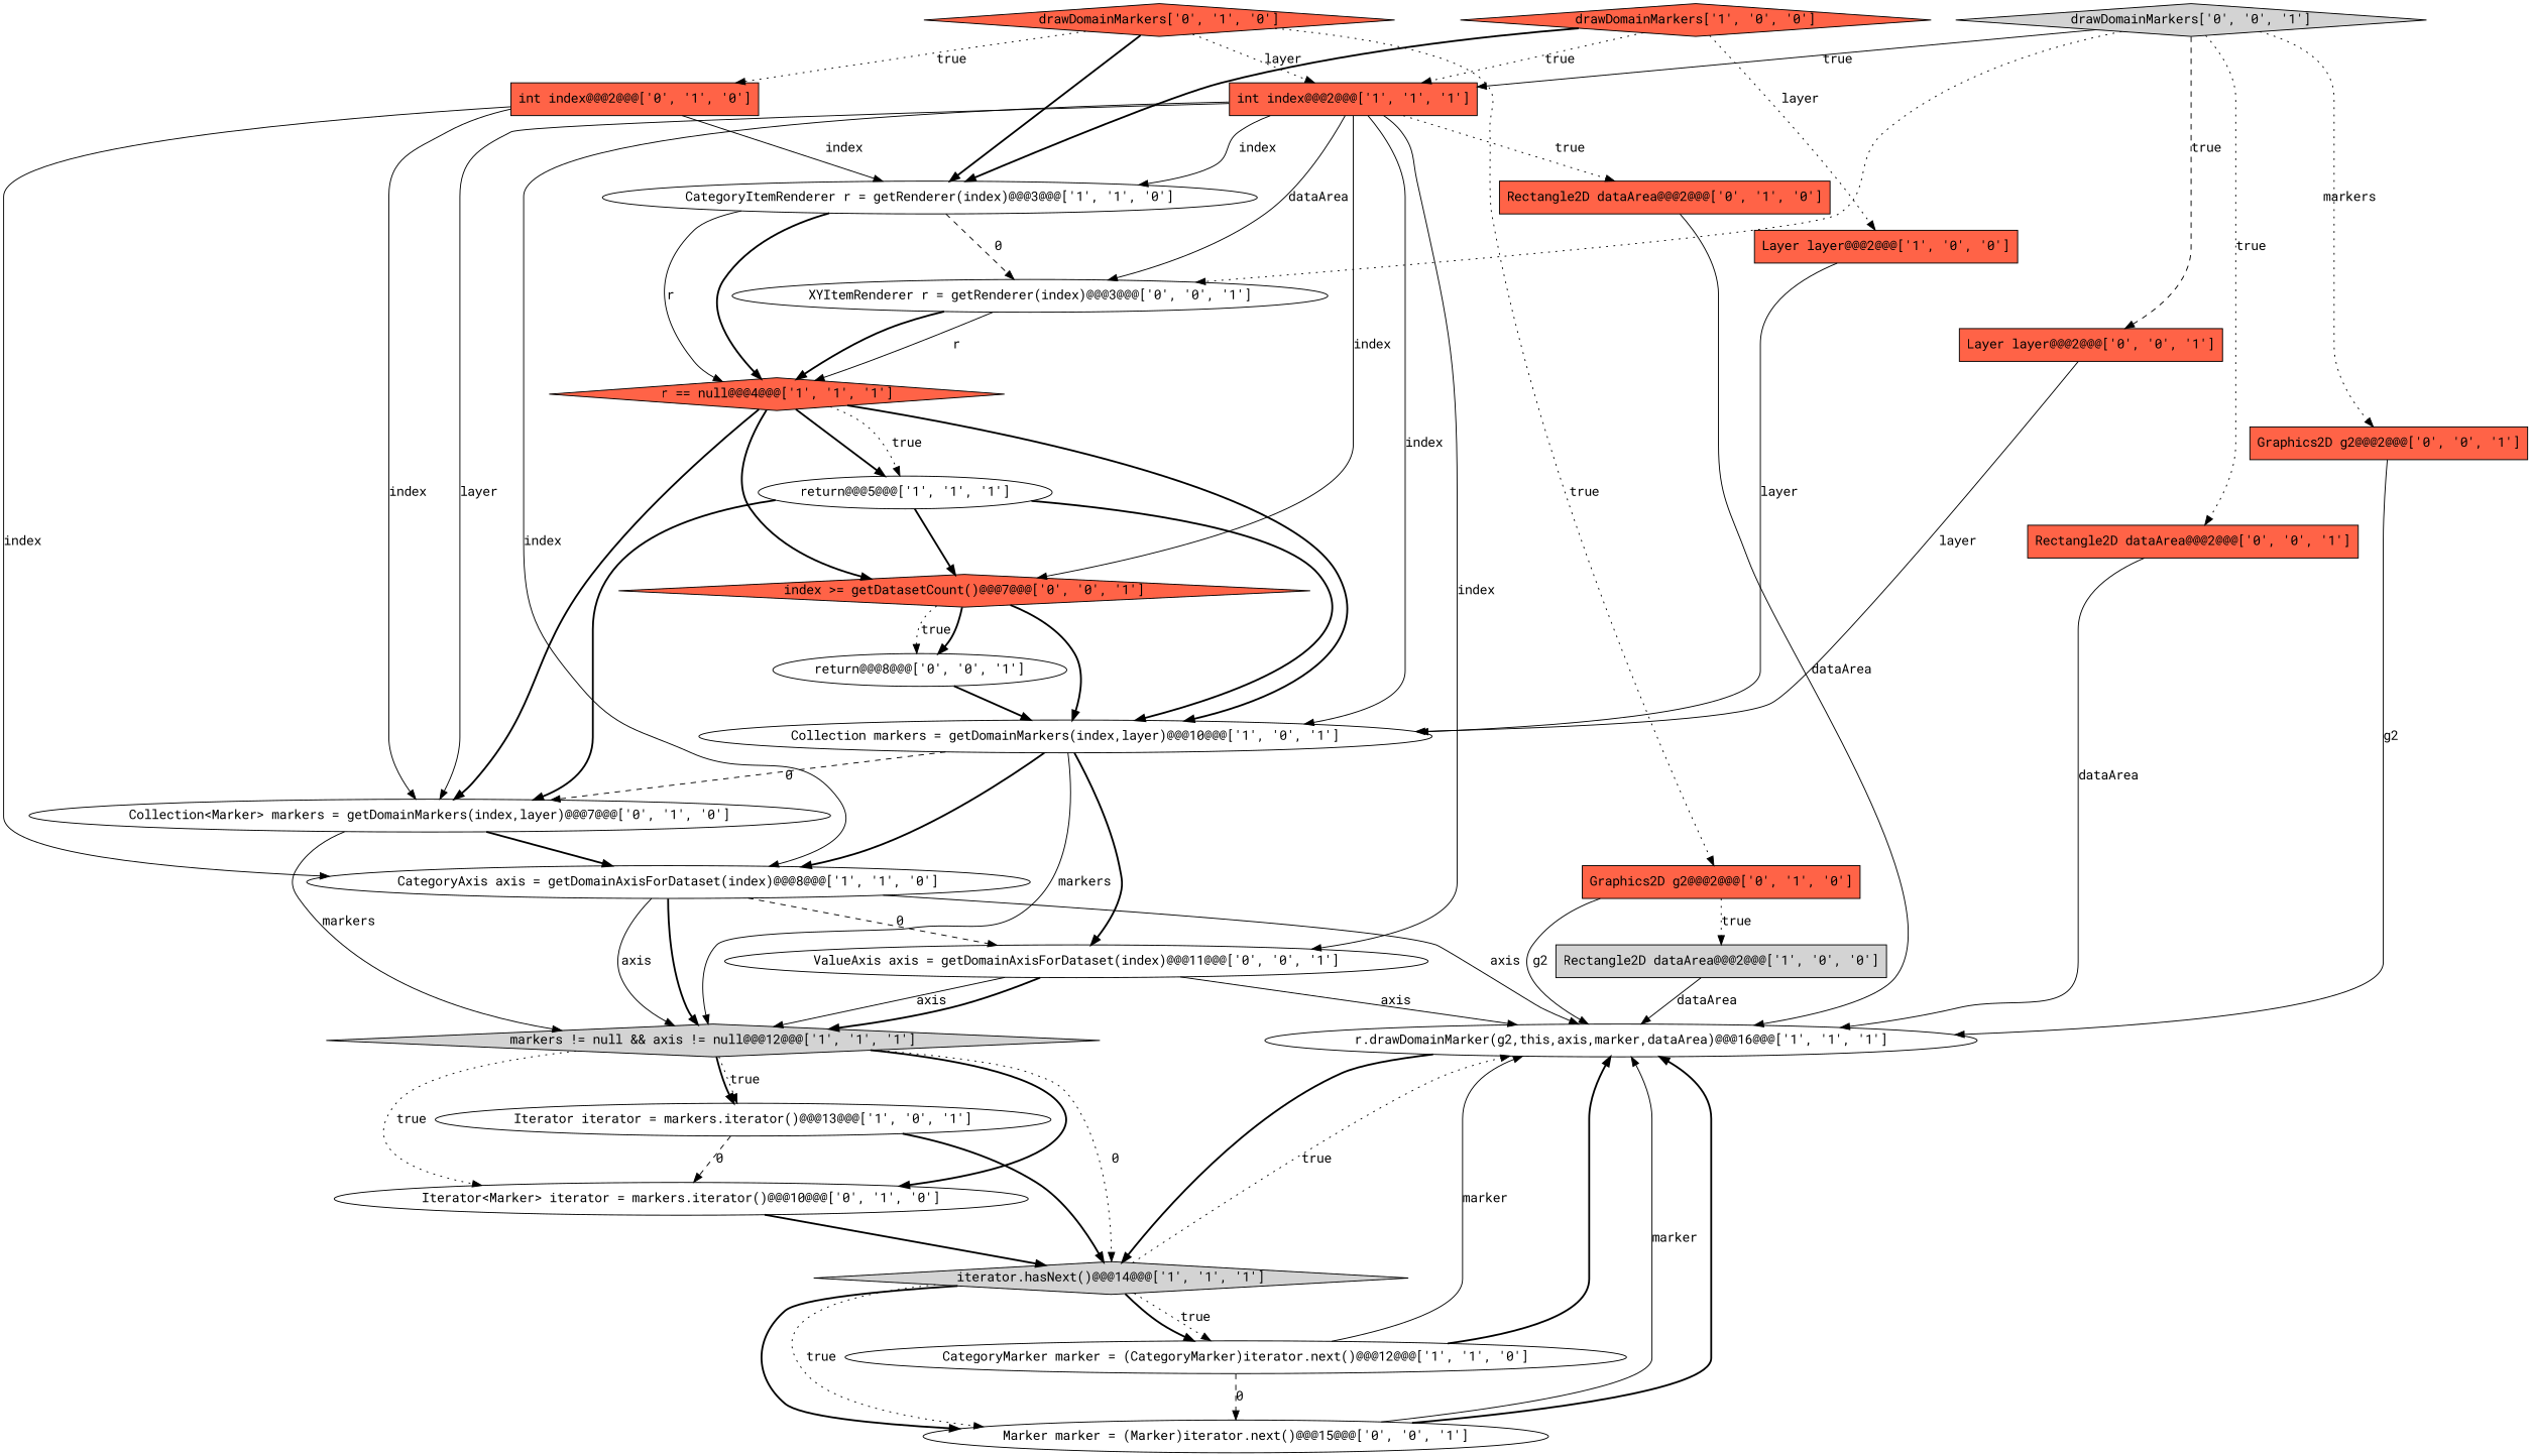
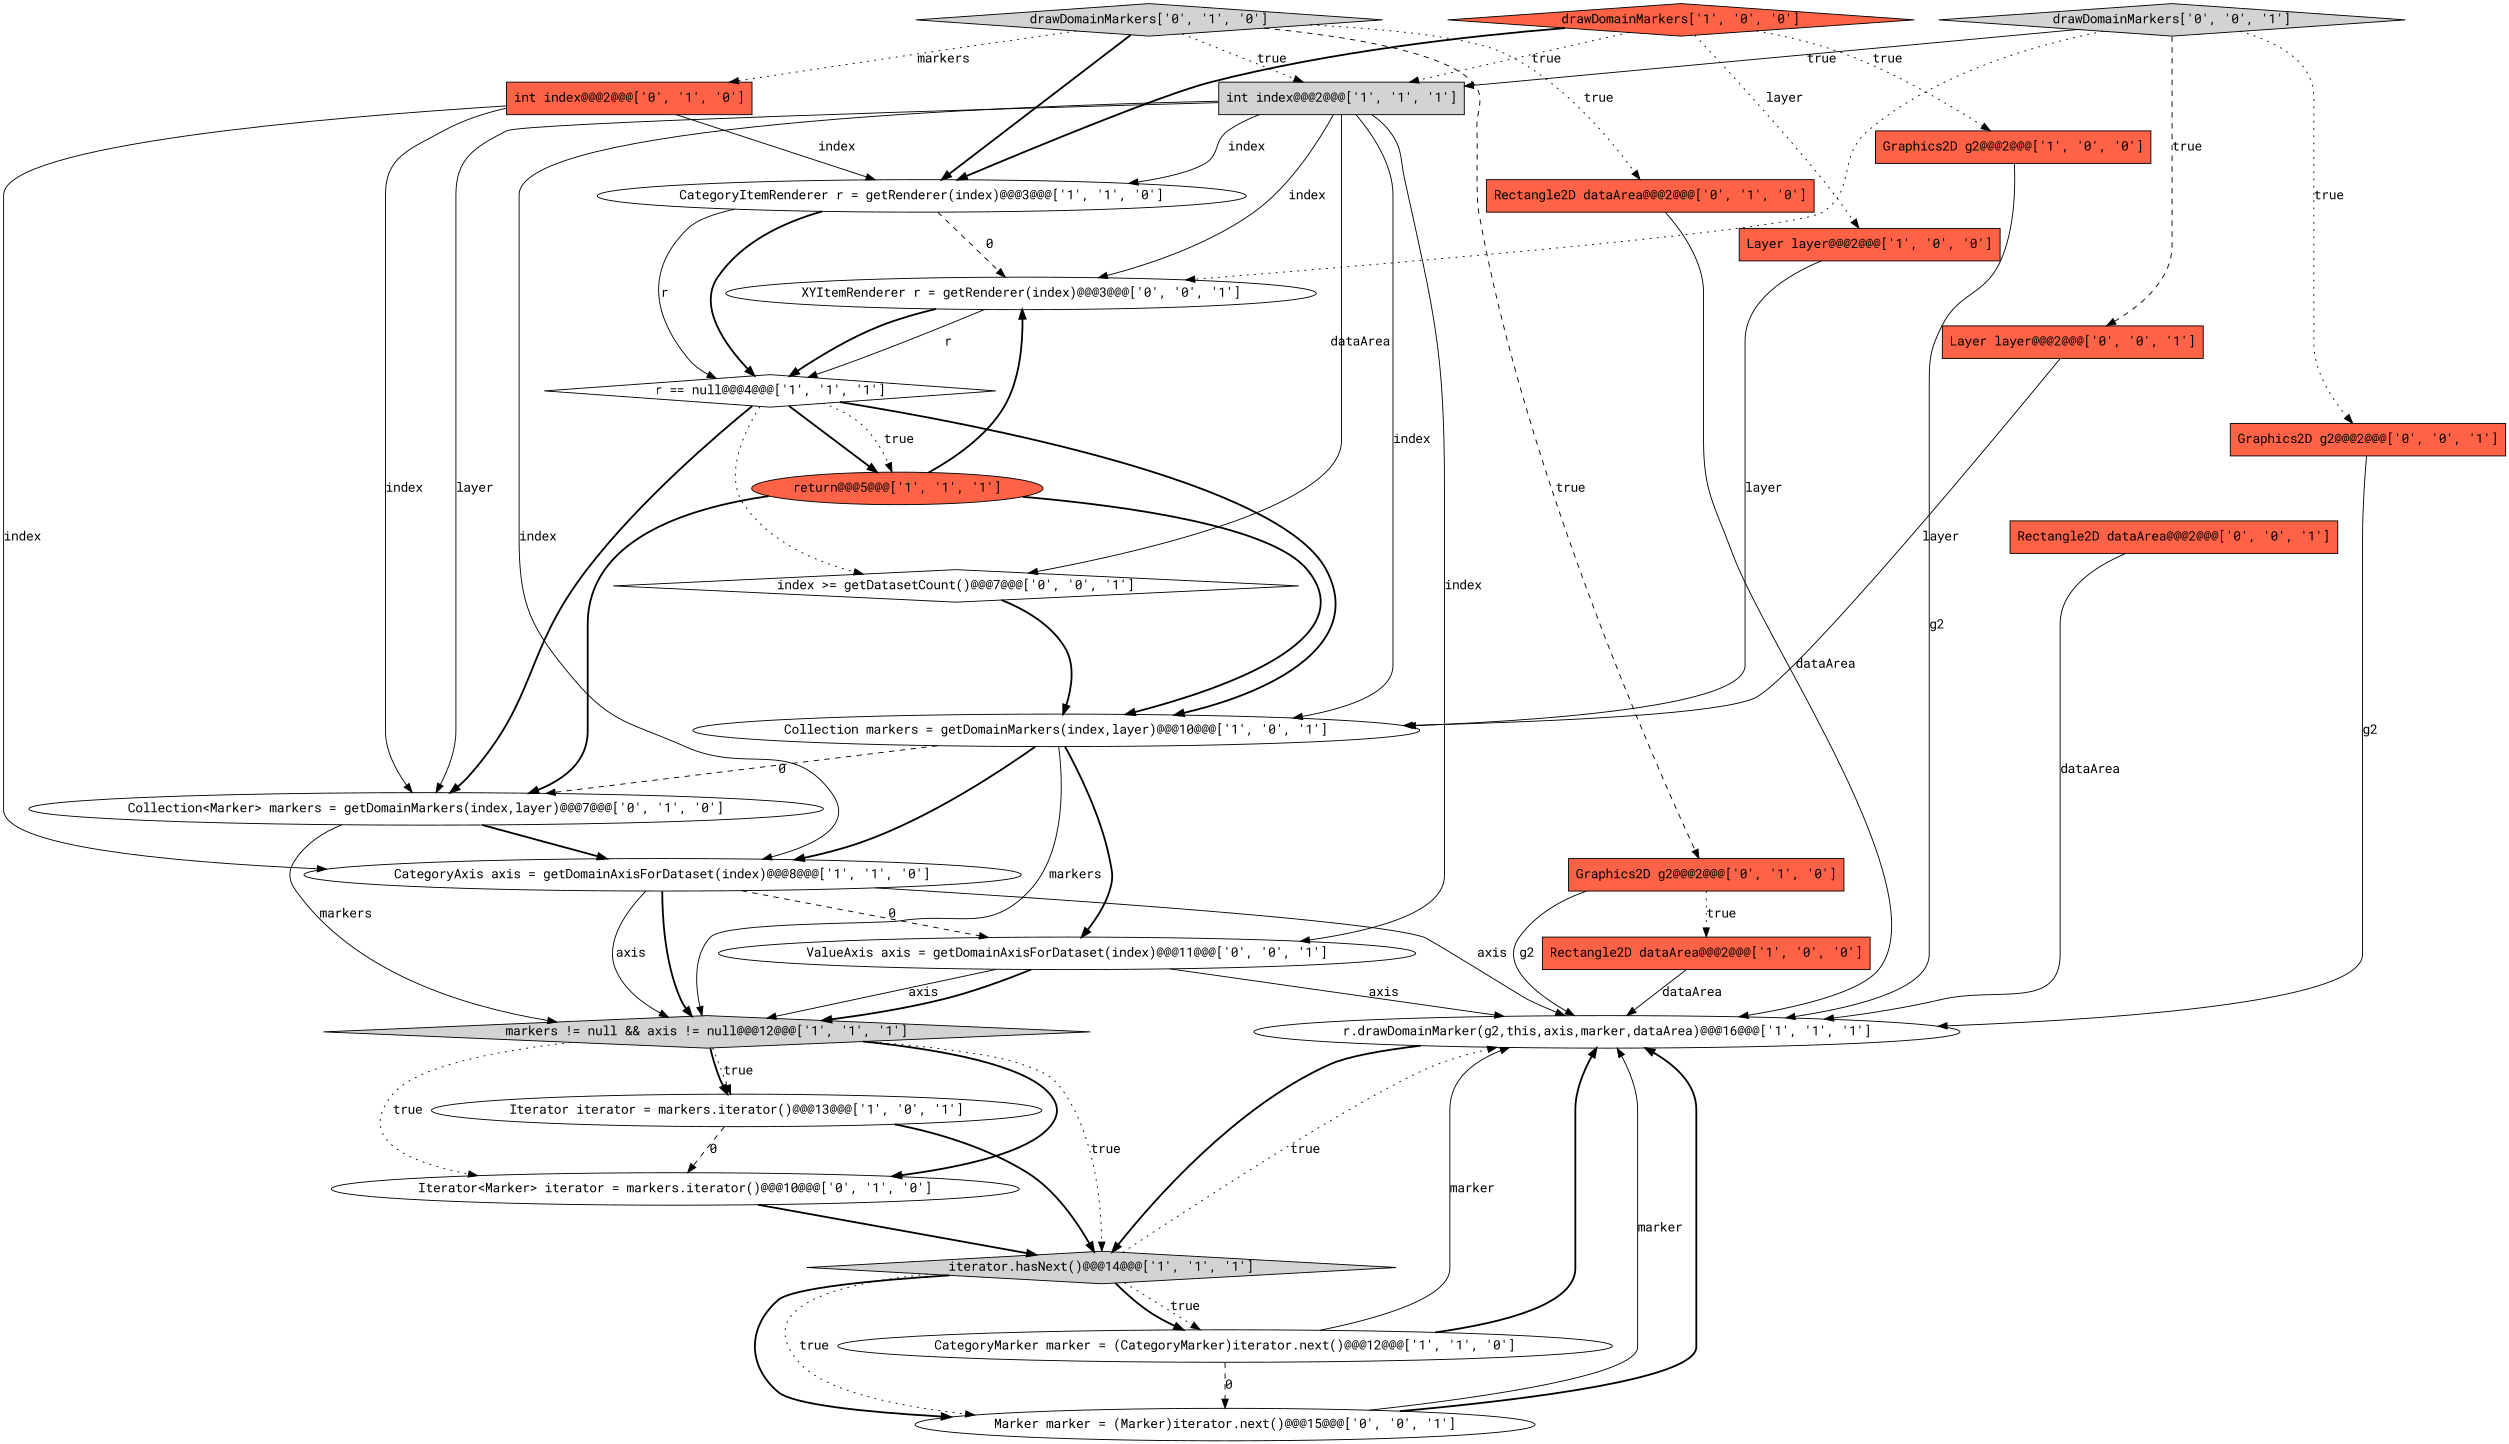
  digraph {
    fontname="Roboto Mono"
    node [fillcolor=white fontname="Roboto Mono" shape=ellipse style=filled]
    edge [fontname="Roboto Mono" style=solid]
+   n1 [fillcolor=tomato label="Graphics2D g2@@@2@@@['1', '0', '0']" shape=box]
    n2 [label="r.drawDomainMarker(g2,this,axis,marker,dataArea)@@@16@@@['1', '1', '1']"]
    n3 [fillcolor=lightgray label="iterator.hasNext()@@@14@@@['1', '1', '1']" shape=diamond]
    n4 [label="Iterator<Marker> iterator = markers.iterator()@@@10@@@['0', '1', '0']"]
    n5 [label="Marker marker = (Marker)iterator.next()@@@15@@@['0', '0', '1']"]
    n6 [label="CategoryMarker marker = (CategoryMarker)iterator.next()@@@12@@@['1', '1', '0']"]
    n7 [fillcolor=tomato label="Graphics2D g2@@@2@@@['0', '1', '0']" shape=box]
-   n8 [fillcolor=lightgray label="Rectangle2D dataArea@@@2@@@['1', '0', '0']" shape=box]
+   n8 [fillcolor=tomato label="Rectangle2D dataArea@@@2@@@['1', '0', '0']" shape=box]
    n9 [label="XYItemRenderer r = getRenderer(index)@@@3@@@['0', '0', '1']"]
-   n10 [fillcolor=tomato label="r == null@@@4@@@['1', '1', '1']" shape=diamond]
+   n10 [label="r == null@@@4@@@['1', '1', '1']" shape=diamond]
    n11 [label="Collection markers = getDomainMarkers(index,layer)@@@10@@@['1', '0', '1']"]
    n12 [label="Collection<Marker> markers = getDomainMarkers(index,layer)@@@7@@@['0', '1', '0']"]
-   n13 [label="return@@@5@@@['1', '1', '1']"]
-   n14 [fillcolor=tomato label="index >= getDatasetCount()@@@7@@@['0', '0', '1']" shape=diamond]
+   n13 [fillcolor=tomato label="return@@@5@@@['1', '1', '1']"]
+   n14 [label="index >= getDatasetCount()@@@7@@@['0', '0', '1']" shape=diamond]
    n15 [fillcolor=tomato label="Layer layer@@@2@@@['1', '0', '0']" shape=box]
    n16 [label="CategoryAxis axis = getDomainAxisForDataset(index)@@@8@@@['1', '1', '0']"]
    n17 [label="ValueAxis axis = getDomainAxisForDataset(index)@@@11@@@['0', '0', '1']"]
    n18 [fillcolor=lightgray label="markers != null && axis != null@@@12@@@['1', '1', '1']" shape=diamond]
    n19 [fillcolor=tomato label="int index@@@2@@@['0', '1', '0']" shape=box]
    n20 [label="CategoryItemRenderer r = getRenderer(index)@@@3@@@['1', '1', '0']"]
    n21 [fillcolor=lightgray label="drawDomainMarkers['0', '0', '1']" shape=diamond]
    n22 [fillcolor=tomato label="Layer layer@@@2@@@['0', '0', '1']" shape=box]
    n23 [fillcolor=tomato label="Graphics2D g2@@@2@@@['0', '0', '1']" shape=box]
    n24 [fillcolor=tomato label="Rectangle2D dataArea@@@2@@@['0', '0', '1']" shape=box]
-   n25 [fillcolor=tomato label="int index@@@2@@@['1', '1', '1']" shape=box]
-   n26 [fillcolor=tomato label="drawDomainMarkers['0', '1', '0']" shape=diamond]
+   n25 [fillcolor=lightgray label="int index@@@2@@@['1', '1', '1']" shape=box]
+   n26 [fillcolor=lightgray label="drawDomainMarkers['0', '1', '0']" shape=diamond]
    n27 [fillcolor=tomato label="Rectangle2D dataArea@@@2@@@['0', '1', '0']" shape=box]
    n28 [label="Iterator iterator = markers.iterator()@@@13@@@['1', '0', '1']"]
    n29 [fillcolor=tomato label="drawDomainMarkers['1', '0', '0']" shape=diamond]
-   n30 [label="return@@@8@@@['0', '0', '1']"]
+   n1 -> n2 [label=g2]
    n2 -> n3 [style=bold]
    n3 -> n2 [label=true style=dotted]
    n3 -> n5 [style=bold]
    n3 -> n5 [label=true style=dotted]
    n3 -> n6 [label=true style=dotted]
    n3 -> n6 [style=bold]
    n4 -> n3 [style=bold]
    n5 -> n2 [label=marker]
    n5 -> n2 [style=bold]
    n6 -> n2 [label=marker]
    n6 -> n2 [style=bold]
    n6 -> n5 [label=0 style=dashed]
    n7 -> n2 [label=g2]
    n7 -> n8 [label=true style=dotted]
    n8 -> n2 [label=dataArea]
    n9 -> n10 [style=bold]
    n9 -> n10 [label=r]
    n10 -> n11 [style=bold]
    n10 -> n12 [style=bold]
    n10 -> n13 [label=true style=dotted]
    n10 -> n13 [style=bold]
-   n10 -> n14 [style=bold]
+   n10 -> n14 [style=dotted]
    n11 -> n12 [label=0 style=dashed]
    n11 -> n16 [style=bold]
    n11 -> n17 [style=bold]
    n11 -> n18 [label=markers]
    n12 -> n16 [style=bold]
    n12 -> n18 [label=markers]
    n13 -> n11 [style=bold]
    n13 -> n12 [style=bold]
-   n13 -> n14 [style=bold]
+   n13 -> n9 [style=bold]
    n14 -> n11 [style=bold]
-   n14 -> n30 [label=true style=dotted]
-   n14 -> n30 [style=bold]
    n15 -> n11 [label=layer]
    n16 -> n2 [label=axis]
    n16 -> n17 [label=0 style=dashed]
    n16 -> n18 [label=axis]
    n16 -> n18 [style=bold]
    n17 -> n2 [label=axis]
    n17 -> n18 [label=axis]
    n17 -> n18 [style=bold]
-   n18 -> n3 [label=0 style=dotted]
+   n18 -> n3 [label=true style=dotted]
    n18 -> n4 [style=bold]
    n18 -> n4 [label=true style=dotted]
    n18 -> n28 [label=true style=dotted]
    n18 -> n28 [style=bold]
    n19 -> n12 [label=index]
    n19 -> n16 [label=index]
    n19 -> n20 [label=index]
    n20 -> n9 [label=0 style=dashed]
    n20 -> n10 [label=r]
    n20 -> n10 [style=bold]
    n21 -> n9 [style=dotted]
    n21 -> n22 [label=true style=dashed]
-   n21 -> n23 [label=markers style=dotted]
-   n21 -> n24 [label=true style=dotted]
+   n21 -> n23 [label=true style=dotted]
    n21 -> n25 [label=true]
    n22 -> n11 [label=layer]
    n23 -> n2 [label=g2]
    n24 -> n2 [label=dataArea]
-   n25 -> n9 [label=dataArea]
+   n25 -> n9 [label=index]
    n25 -> n11 [label=index]
    n25 -> n12 [label=layer]
-   n25 -> n14 [label=index]
+   n25 -> n14 [label=dataArea]
    n25 -> n16 [label=index]
    n25 -> n17 [label=index]
    n25 -> n20 [label=index]
-   n26 -> n7 [label=true style=dotted]
-   n26 -> n19 [label=true style=dotted]
+   n26 -> n7 [label=true style=dashed]
+   n26 -> n19 [label=markers style=dotted]
    n26 -> n20 [style=bold]
-   n26 -> n25 [label=layer style=dotted]
-   n25 -> n27 [label=true style=dotted]
+   n26 -> n25 [label=true style=dotted]
+   n26 -> n27 [label=true style=dotted]
    n27 -> n2 [label=dataArea]
    n28 -> n3 [style=bold]
    n28 -> n4 [label=0 style=dashed]
+   n29 -> n1 [label=true style=dotted]
    n29 -> n15 [label=layer style=dotted]
    n29 -> n20 [style=bold]
    n29 -> n25 [label=true style=dotted]
-   n30 -> n11 [style=bold]
  }
